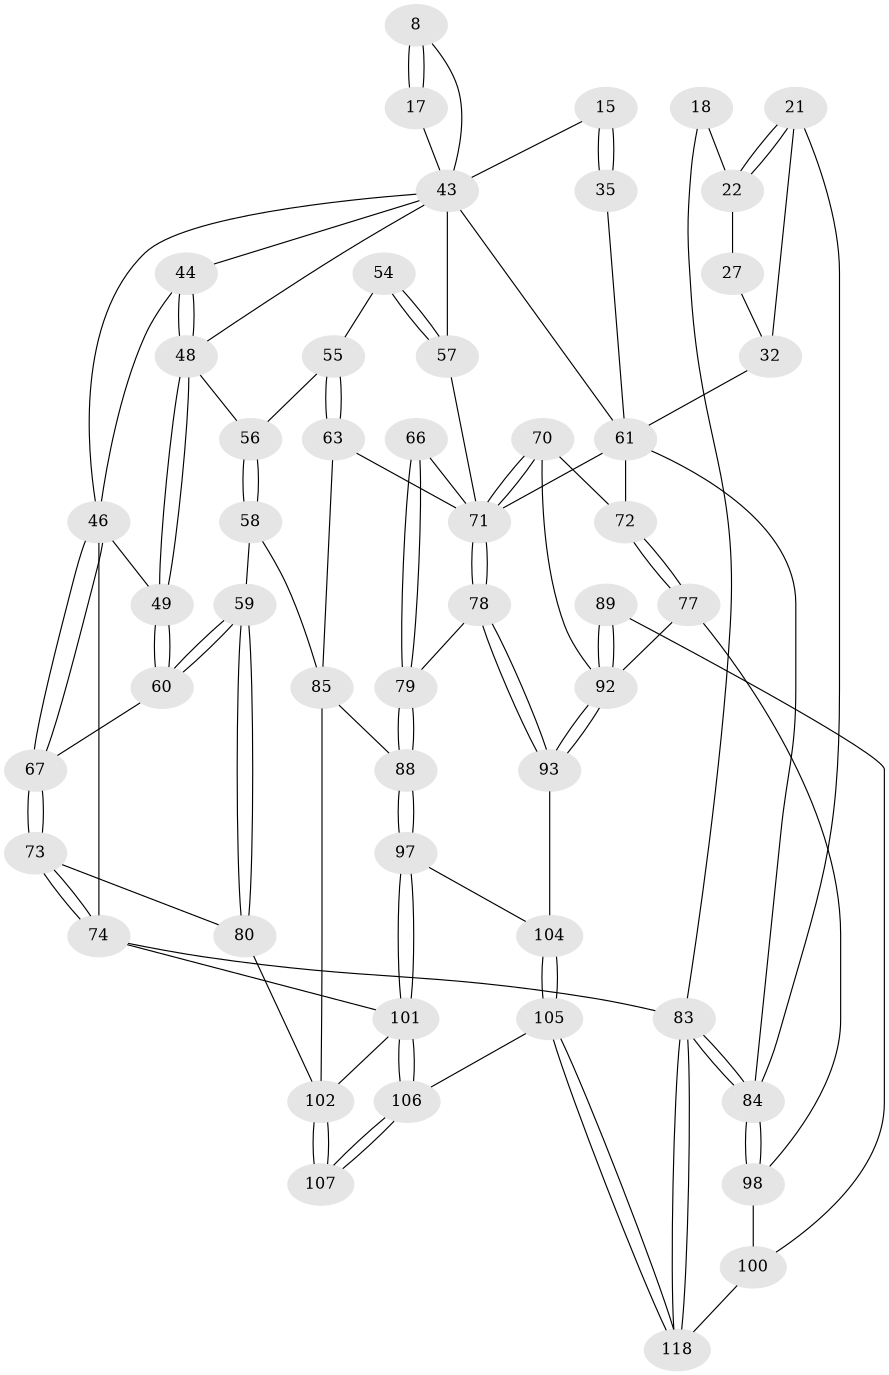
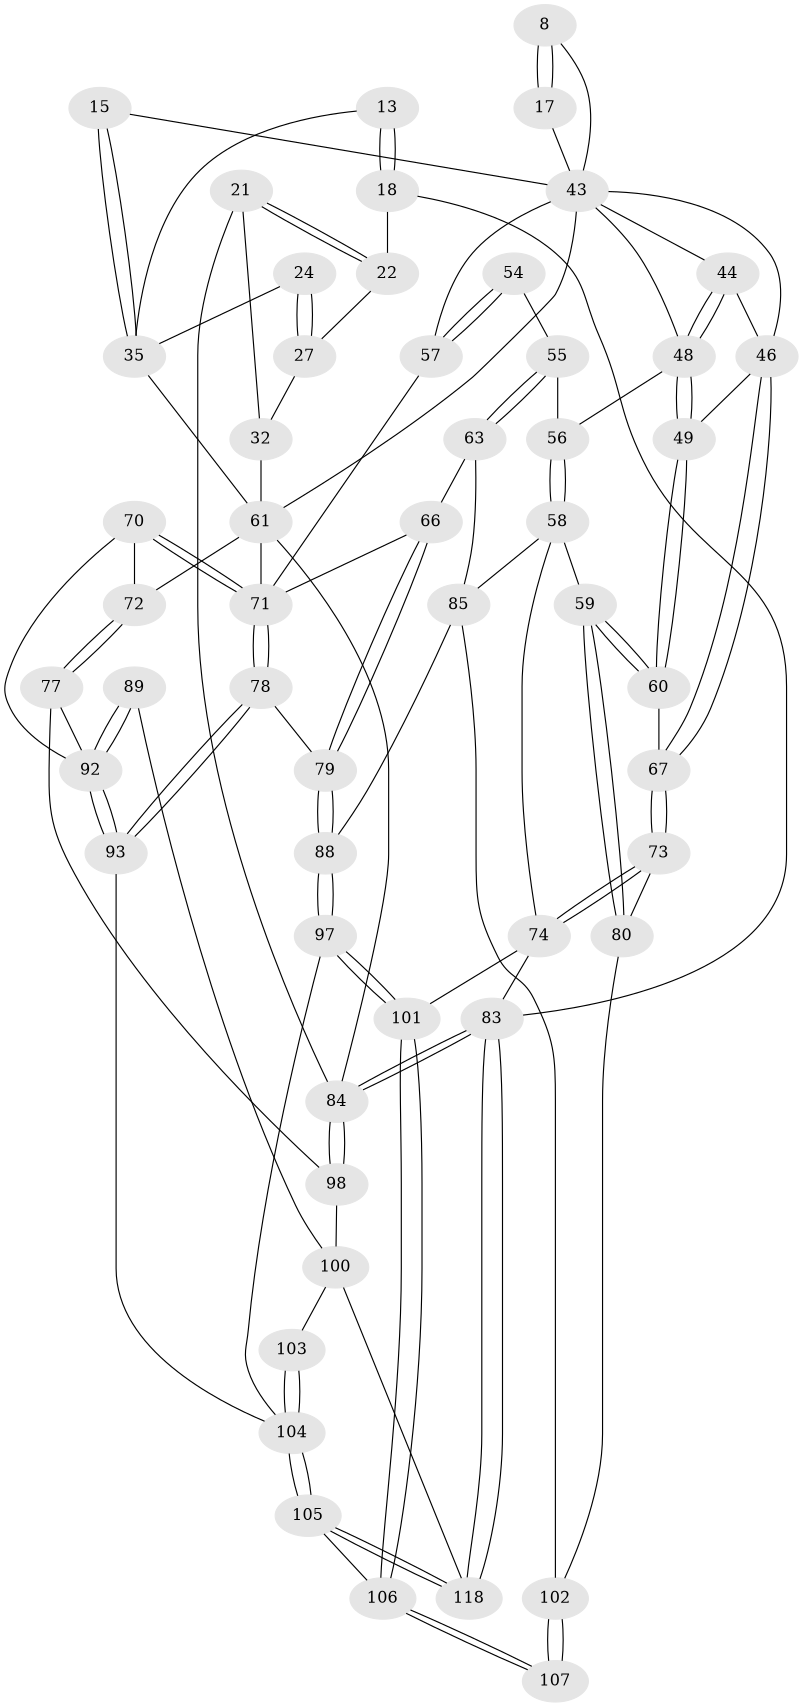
  graph {
    node [color=gray90 style=filled]
    8 [super="+7"]
    17
    43 [super="+40"]
    18 [super="+2+6"]
    22
    83 [super="+3"]
    61 [super="+51+39+50"]
    44 [super="+30"]
    46 [super="+45+12+11+10"]
    48 [super="+47"]
    57 [super="+53+42"]
+   13
    35 [super="+34+25+14"]
    15
    27 [super="+23"]
    84 [super="+75+36+19"]
    n17 [label=118]
    21 [super="+20"]
    32 [super="+26"]
    98 [super="+91"]
+   24
    71 [super="+68+62+52+65"]
    72 [super="+69"]
    49
    67
    74 [super="+4"]
    56
    60
    73
    101
    58
    54
    55
    63
    85 [super="+64"]
    66
    59
    78
    80
    102 [super="+94"]
    88
    77
    79
    70
    n45 [label=92 super="+82+81"]
    93
    107
    100 [super="+92+99"]
    104 [super="+96+95"]
    97
    89
+   103
    105
    106
    8 -- 17 [weight=2]
    8 -- 17
    8 -- 43
    17 -- 43
    43 -- 61
    43 -- 44
    43 -- 46
    43 -- 48
    43 -- 57 [weight=2]
    18 -- 22
    18 -- 83
    22 -- 27
    83 -- 84 [weight=2]
    83 -- 84
    83 -- n17
    83 -- n17
    61 -- 84
    61 -- 71 [weight=2]
    61 -- 72 [weight=2]
    44 -- 46 [weight=2]
    44 -- 48
    44 -- 48
    46 -- 49
    46 -- 67
    46 -- 67
-   46 -- 74 [weight=2]
+   58 -- 74 [weight=2]
    48 -- 49
    48 -- 49
    48 -- 56
    57 -- 71 [weight=2]
+   13 -- 18 [weight=2]
+   13 -- 18
+   13 -- 35
    35 -- 61 [weight=2]
    15 -- 43
    15 -- 35 [weight=2]
    15 -- 35
    27 -- 32
    84 -- 98 [weight=2]
    84 -- 98
    21 -- 22
    21 -- 22
    21 -- 84
    21 -- 32 [weight=2]
    32 -- 61
    98 -- 100 [weight=2]
+   24 -- 35
+   24 -- 27 [weight=2]
+   24 -- 27
    71 -- 78
    71 -- 78
    72 -- 77
    72 -- 77
    49 -- 60
    49 -- 60
    67 -- 73
    67 -- 73
    74 -- 83 [weight=2]
    74 -- 101
    56 -- 58
    56 -- 58
    60 -- 67
    73 -- 74
    73 -- 74
    73 -- 80
-   101 -- 102
    101 -- 106
    101 -- 106
    58 -- 85
    58 -- 59
    54 -- 57 [weight=2]
    54 -- 57
    54 -- 55
    55 -- 56
    55 -- 63
    55 -- 63
    63 -- 85
-   63 -- 71
+   63 -- 66
    85 -- 102
    85 -- 88
    66 -- 71
    66 -- 79
    66 -- 79
    59 -- 60
    59 -- 60
    59 -- 80
    59 -- 80
    78 -- 79
    78 -- 93
    78 -- 93
    80 -- 102
    102 -- 107 [weight=2]
    102 -- 107
    88 -- 97
    88 -- 97
    77 -- 98
    77 -- n45
    79 -- 88
    79 -- 88
    70 -- 71
    70 -- 71
    70 -- 72
    70 -- n45
    n45 -- 93
    n45 -- 93
    93 -- 104
    100 -- n17
+   100 -- 103
    104 -- 105
    104 -- 105
    97 -- 101
    97 -- 101
    97 -- 104
    89 -- n45 [weight=2]
    89 -- n45
    89 -- 100
+   103 -- 104 [weight=2]
+   103 -- 104
    105 -- n17
    105 -- n17
    105 -- 106
    106 -- 107
    106 -- 107
  }
